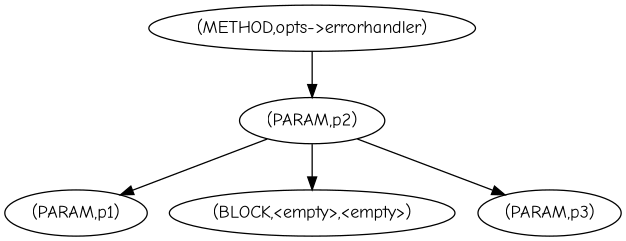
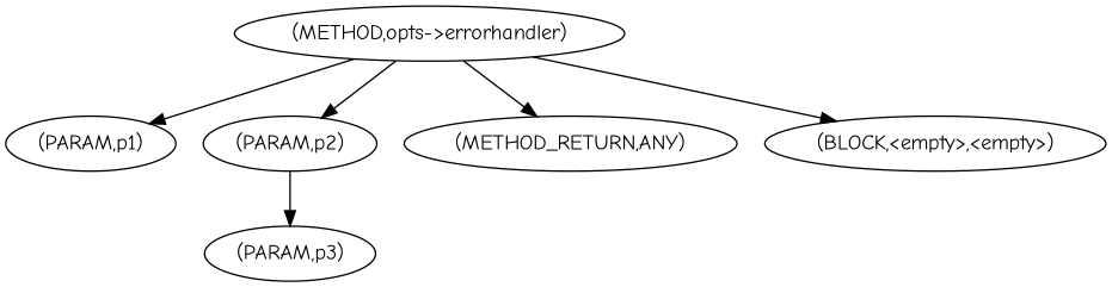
  digraph {
    fontname="Comic Neue"
    node [fontname="Comic Neue"]
    edge [fontname="Comic Neue"]
    n1 [label=<(METHOD,opts-&gt;errorhandler)>]
    n2 [label=<(PARAM,p1)>]
    n3 [label=<(PARAM,p2)>]
+   n4 [label=<(METHOD_RETURN,ANY)>]
    n5 [label=<(BLOCK,&lt;empty&gt;,&lt;empty&gt;)>]
    n6 [label=<(PARAM,p3)>]
-   n3 -> n2
+   n1 -> n2
    n1 -> n3
-   n3 -> n5
+   n1 -> n4
+   n1 -> n5
    n3 -> n6
  }
